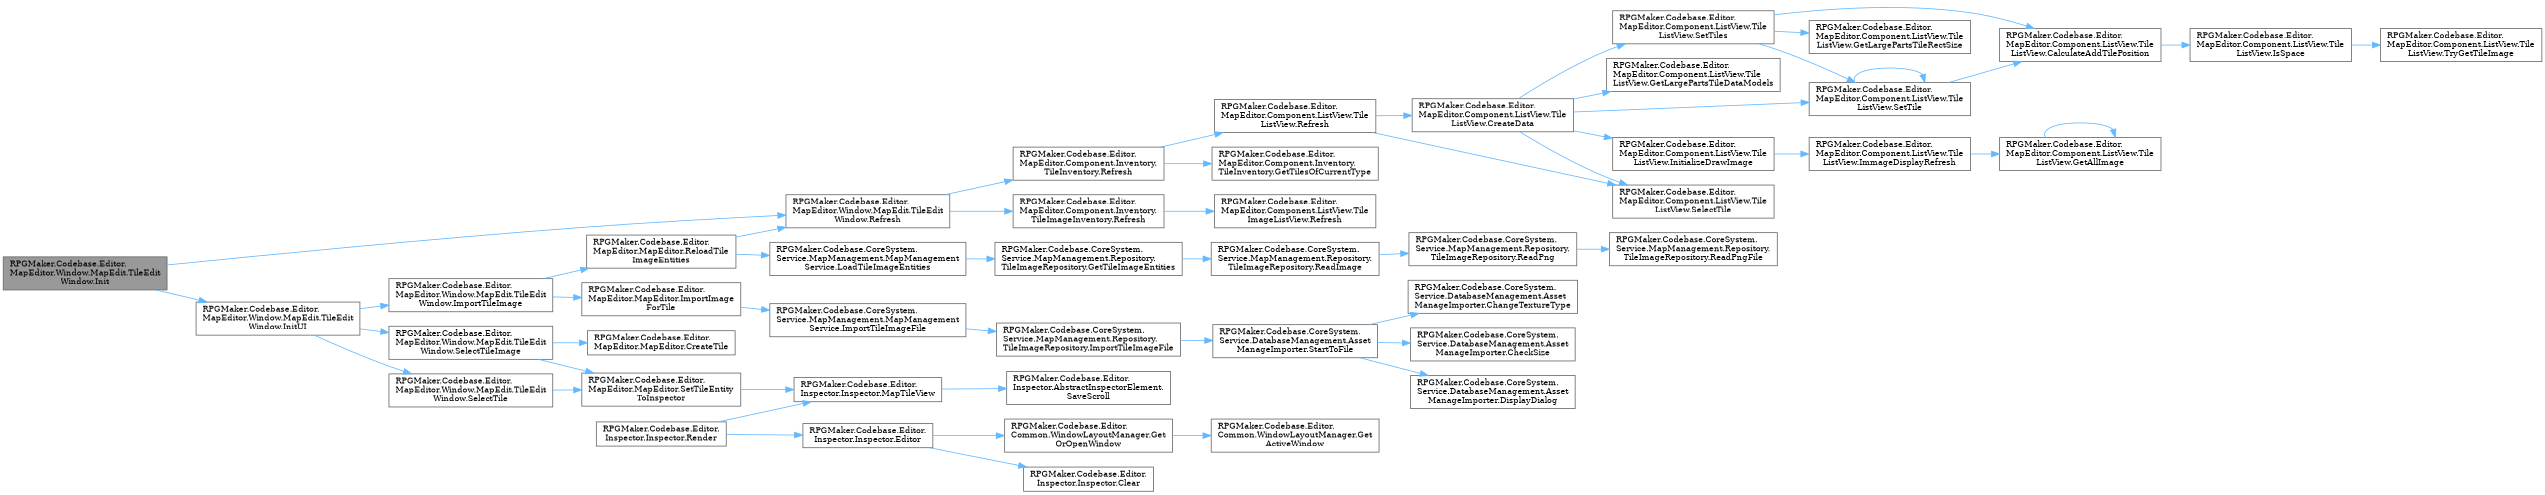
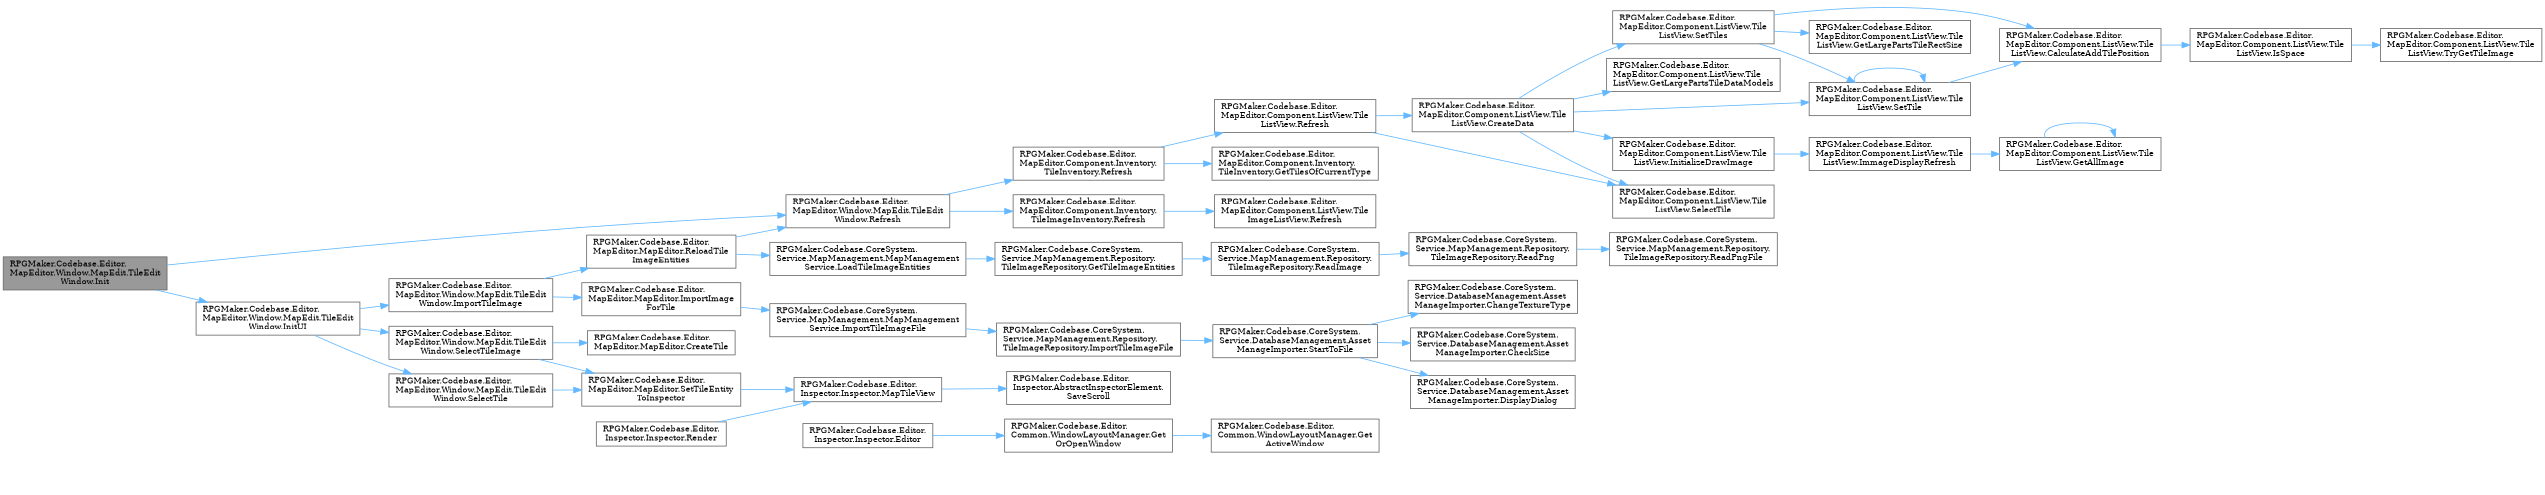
  digraph {
    fontname="DejaVu Serif"
    rankdir=LR
    node [color=grey40 fillcolor=white fontname="DejaVu Serif" fontsize=10 shape=box style=filled]
    edge [color=steelblue1 fontname="DejaVu Serif" fontsize=10 labelfontname=Helvetica labelfontsize=10 style=solid]
    n1 [color=gray40 fillcolor=grey60 fontcolor=black height=0.2 label="RPGMaker.Codebase.Editor.\lMapEditor.Window.MapEdit.TileEdit\lWindow.Init" width=0.4]
    n2 [height=0.2 label="RPGMaker.Codebase.Editor.\lMapEditor.Window.MapEdit.TileEdit\lWindow.InitUI" width=0.4]
    n3 [height=0.2 label="RPGMaker.Codebase.Editor.\lMapEditor.Window.MapEdit.TileEdit\lWindow.Refresh" width=0.4]
    n4 [height=0.2 label="RPGMaker.Codebase.Editor.\lMapEditor.Window.MapEdit.TileEdit\lWindow.ImportTileImage" width=0.4]
    n5 [height=0.2 label="RPGMaker.Codebase.Editor.\lMapEditor.Window.MapEdit.TileEdit\lWindow.SelectTile" width=0.4]
    n6 [height=0.2 label="RPGMaker.Codebase.Editor.\lMapEditor.Window.MapEdit.TileEdit\lWindow.SelectTileImage" width=0.4]
    n7 [height=0.2 label="RPGMaker.Codebase.Editor.\lMapEditor.Component.Inventory.\lTileInventory.Refresh" width=0.4]
    n8 [height=0.2 label="RPGMaker.Codebase.Editor.\lMapEditor.Component.Inventory.\lTileImageInventory.Refresh" width=0.4]
    n9 [height=0.2 label="RPGMaker.Codebase.Editor.\lMapEditor.MapEditor.ImportImage\lForTile" width=0.4]
    n10 [height=0.2 label="RPGMaker.Codebase.Editor.\lMapEditor.MapEditor.ReloadTile\lImageEntities" width=0.4]
    n11 [height=0.2 label="RPGMaker.Codebase.Editor.\lMapEditor.MapEditor.SetTileEntity\lToInspector" width=0.4]
    n12 [height=0.2 label="RPGMaker.Codebase.Editor.\lMapEditor.MapEditor.CreateTile" width=0.4]
    n13 [height=0.2 label="RPGMaker.Codebase.CoreSystem.\lService.MapManagement.MapManagement\lService.ImportTileImageFile" width=0.4]
    n14 [height=0.2 label="RPGMaker.Codebase.CoreSystem.\lService.MapManagement.MapManagement\lService.LoadTileImageEntities" width=0.4]
    n15 [height=0.2 label="RPGMaker.Codebase.CoreSystem.\lService.MapManagement.Repository.\lTileImageRepository.ImportTileImageFile" width=0.4]
    n16 [height=0.2 label="RPGMaker.Codebase.CoreSystem.\lService.DatabaseManagement.Asset\lManageImporter.StartToFile" width=0.4]
    n17 [height=0.2 label="RPGMaker.Codebase.CoreSystem.\lService.DatabaseManagement.Asset\lManageImporter.ChangeTextureType" width=0.4]
    n18 [height=0.2 label="RPGMaker.Codebase.CoreSystem.\lService.DatabaseManagement.Asset\lManageImporter.CheckSize" width=0.4]
    n19 [height=0.2 label="RPGMaker.Codebase.CoreSystem.\lService.DatabaseManagement.Asset\lManageImporter.DisplayDialog" width=0.4]
    n20 [height=0.2 label="RPGMaker.Codebase.CoreSystem.\lService.MapManagement.Repository.\lTileImageRepository.GetTileImageEntities" width=0.4]
    n21 [height=0.2 label="RPGMaker.Codebase.CoreSystem.\lService.MapManagement.Repository.\lTileImageRepository.ReadImage" width=0.4]
    n22 [height=0.2 label="RPGMaker.Codebase.CoreSystem.\lService.MapManagement.Repository.\lTileImageRepository.ReadPng" width=0.4]
    n23 [height=0.2 label="RPGMaker.Codebase.CoreSystem.\lService.MapManagement.Repository.\lTileImageRepository.ReadPngFile" width=0.4]
    n24 [height=0.2 label="RPGMaker.Codebase.Editor.\lMapEditor.Component.Inventory.\lTileInventory.GetTilesOfCurrentType" width=0.4]
    n25 [height=0.2 label="RPGMaker.Codebase.Editor.\lMapEditor.Component.ListView.Tile\lListView.Refresh" width=0.4]
    n26 [height=0.2 label="RPGMaker.Codebase.Editor.\lMapEditor.Component.ListView.Tile\lImageListView.Refresh" width=0.4]
    n27 [height=0.2 label="RPGMaker.Codebase.Editor.\lMapEditor.Component.ListView.Tile\lListView.CreateData" width=0.4]
    n28 [height=0.2 label="RPGMaker.Codebase.Editor.\lMapEditor.Component.ListView.Tile\lListView.SelectTile" width=0.4]
    n29 [height=0.2 label="RPGMaker.Codebase.Editor.\lMapEditor.Component.ListView.Tile\lListView.GetLargePartsTileDataModels" width=0.4]
    n30 [height=0.2 label="RPGMaker.Codebase.Editor.\lMapEditor.Component.ListView.Tile\lListView.InitializeDrawImage" width=0.4]
    n31 [height=0.2 label="RPGMaker.Codebase.Editor.\lMapEditor.Component.ListView.Tile\lListView.SetTile" width=0.4]
    n32 [height=0.2 label="RPGMaker.Codebase.Editor.\lMapEditor.Component.ListView.Tile\lListView.SetTiles" width=0.4]
    n33 [height=0.2 label="RPGMaker.Codebase.Editor.\lMapEditor.Component.ListView.Tile\lListView.ImmageDisplayRefresh" width=0.4]
    n34 [height=0.2 label="RPGMaker.Codebase.Editor.\lMapEditor.Component.ListView.Tile\lListView.CalculateAddTilePosition" width=0.4]
    n35 [height=0.2 label="RPGMaker.Codebase.Editor.\lMapEditor.Component.ListView.Tile\lListView.GetLargePartsTileRectSize" width=0.4]
    n36 [height=0.2 label="RPGMaker.Codebase.Editor.\lMapEditor.Component.ListView.Tile\lListView.GetAllImage" width=0.4]
    n37 [height=0.2 label="RPGMaker.Codebase.Editor.\lMapEditor.Component.ListView.Tile\lListView.IsSpace" width=0.4]
    n38 [height=0.2 label="RPGMaker.Codebase.Editor.\lMapEditor.Component.ListView.Tile\lListView.TryGetTileImage" width=0.4]
    n39 [height=0.2 label="RPGMaker.Codebase.Editor.\lInspector.Inspector.MapTileView" width=0.4]
    n40 [height=0.2 label="RPGMaker.Codebase.Editor.\lInspector.AbstractInspectorElement.\lSaveScroll" width=0.4]
    n41 [height=0.2 label="RPGMaker.Codebase.Editor.\lInspector.Inspector.Render" width=0.4]
    n42 [height=0.2 label="RPGMaker.Codebase.Editor.\lInspector.Inspector.Editor" width=0.4]
-   n43 [height=0.2 label="RPGMaker.Codebase.Editor.\lInspector.Inspector.Clear" width=0.4]
    n44 [height=0.2 label="RPGMaker.Codebase.Editor.\lCommon.WindowLayoutManager.Get\lOrOpenWindow" width=0.4]
    n45 [height=0.2 label="RPGMaker.Codebase.Editor.\lCommon.WindowLayoutManager.Get\lActiveWindow" width=0.4]
    n1 -> n2
    n1 -> n3
    n2 -> n4
    n2 -> n5
    n2 -> n6
    n3 -> n7
    n3 -> n8
    n4 -> n9
    n4 -> n10
    n5 -> n11
    n6 -> n11
    n6 -> n12
    n7 -> n24
    n7 -> n25
    n8 -> n26
    n9 -> n13
    n10 -> n3
    n10 -> n14
    n11 -> n39
    n13 -> n15
    n14 -> n20
    n15 -> n16
    n16 -> n17
    n16 -> n18
    n16 -> n19
    n20 -> n21
    n21 -> n22
    n22 -> n23
    n25 -> n27
    n25 -> n28
    n27 -> n28
    n27 -> n29
    n27 -> n30
    n27 -> n31
    n27 -> n32
    n30 -> n33
    n31 -> n31
    n31 -> n34
    n32 -> n31
    n32 -> n34
    n32 -> n35
    n33 -> n36
    n34 -> n37
    n36 -> n36
    n37 -> n38
    n39 -> n40
    n41 -> n39
-   n41 -> n42
-   n42 -> n43
    n42 -> n44
    n44 -> n45
  }
